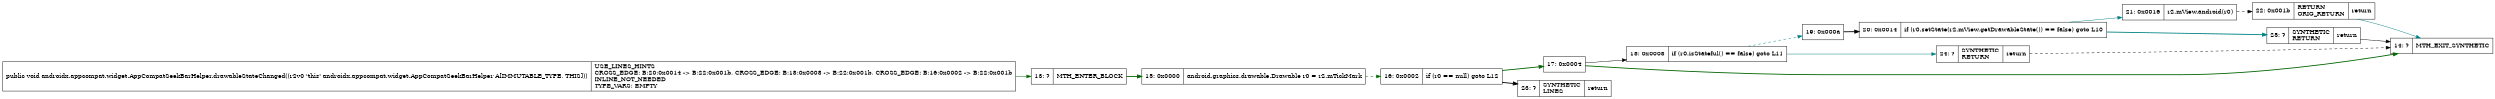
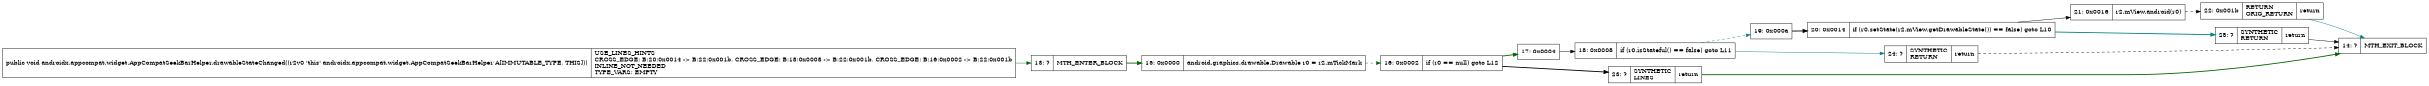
  digraph {
    fontname="DejaVu Serif"
    rankdir=LR
    node [fontname="DejaVu Serif" shape=record]
    edge [color=black fontname="DejaVu Serif" style=bold]
    n1 [label="{13\:\ ?|MTH_ENTER_BLOCK\l}"]
    n2 [label="{15\:\ 0x0000|android.graphics.drawable.Drawable r0 = r2.mTickMark\l}"]
    n3 [label="{16\:\ 0x0002|if (r0 == null) goto L12\l}"]
    n4 [label="{17\:\ 0x0004}"]
    n5 [label="{23\:\ ?|SYNTHETIC\lLINES\l|return\l}"]
    n6 [label="{18\:\ 0x0008|if (r0.isStateful() == false) goto L11\l}"]
-   n7 [label="{14\:\ ?|MTH_EXIT_SYNTHETIC\l}"]
+   n7 [label="{14\:\ ?|MTH_EXIT_BLOCK\l}"]
    n8 [label="{19\:\ 0x000a}"]
    n9 [label="{24\:\ ?|SYNTHETIC\lRETURN\l|return\l}"]
    n10 [label="{20\:\ 0x0014|if (r0.setState(r2.mView.getDrawableState()) == false) goto L10\l}"]
    n11 [label="{21\:\ 0x0016|r2.mView.android(r0)\l}"]
    n12 [label="{25\:\ ?|SYNTHETIC\lRETURN\l|return\l}"]
    n13 [label="{22\:\ 0x001b|RETURN\lORIG_RETURN\l|return\l}"]
    n14 [label="{public void androidx.appcompat.widget.AppCompatSeekBarHelper.drawableStateChanged((r2v0 'this' androidx.appcompat.widget.AppCompatSeekBarHelper A[IMMUTABLE_TYPE, THIS]))  | USE_LINES_HINTS\lCROSS_EDGE: B:20:0x0014 \-\> B:22:0x001b, CROSS_EDGE: B:18:0x0008 \-\> B:22:0x001b, CROSS_EDGE: B:16:0x0002 \-\> B:22:0x001b\lINLINE_NOT_NEEDED\lTYPE_VARS: EMPTY\l}"]
    n1 -> n2 [color=darkgreen]
    n2 -> n3 [color=darkgreen style=dashed]
    n3 -> n4 [color=darkgreen]
    n3 -> n5
    n4 -> n6 [style=solid]
-   n4 -> n7 [color=darkgreen]
+   n5 -> n7 [color=darkgreen]
    n6 -> n8 [color=teal style=dashed]
    n6 -> n9 [color=teal style=solid]
    n8 -> n10
    n9 -> n7 [style=dashed]
-   n10 -> n11 [color=teal style=solid]
+   n10 -> n11 [style=solid]
    n10 -> n12 [color=teal]
    n11 -> n13 [style=dashed]
    n12 -> n7 [style=solid]
    n13 -> n7 [color=teal style=solid]
    n14 -> n1 [color=darkgreen style=solid]
  }
